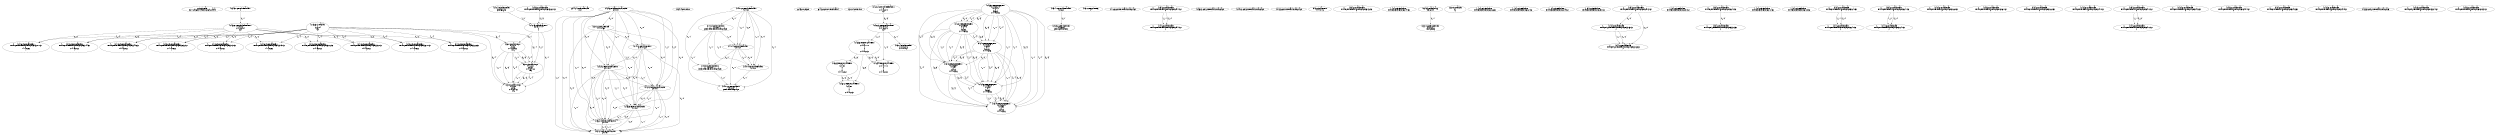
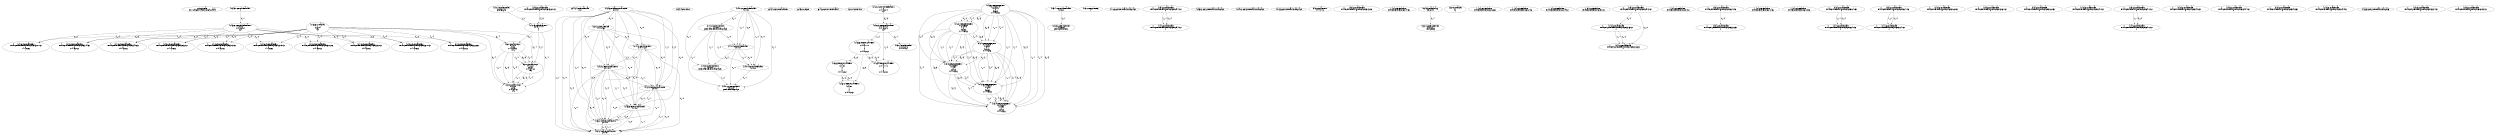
  digraph {
    n1 [label="6850628.main\n003778d9885c149a25b06bc8982a19ab"]
    n2 [label="4254480.GetModuleHandleW\n0"]
    n3 [label="4243306.GetModuleFileNameW\n4194304\n2147408904\n522"]
    n4 [label="4247567.GetLocaleInfoW\nretval_GetUserDefaultUILanguage_33707_32\n3\n2147408268\n4"]
    n5 [label="4247567.GetLocaleInfoW\nretval_GetUserDefaultUILanguage_33794_32\n3\n2147408268\n4"]
    n6 [label="4247567.GetLocaleInfoW\nretval_GetUserDefaultUILanguage_33496_32\n3\n2147408268\n4"]
    n7 [label="4247567.GetLocaleInfoW\nretval_GetUserDefaultUILanguage_33056_32\n3\n2147408268\n4"]
    n8 [label="4247567.GetLocaleInfoW\nretval_GetUserDefaultUILanguage_33057_32\n3\n2147408268\n4"]
    n9 [label="4247567.GetLocaleInfoW\nretval_GetUserDefaultUILanguage_33042_32\n3\n2147408268\n4"]
    n10 [label="4247567.GetLocaleInfoW\nretval_GetUserDefaultUILanguage_33226_32\n3\n2147408268\n4"]
    n11 [label="4247567.GetLocaleInfoW\nretval_GetUserDefaultUILanguage_33237_32\n3\n2147408268\n4"]
    n12 [label="4247567.GetLocaleInfoW\nretval_GetUserDefaultUILanguage_33670_32\n3\n2147408268\n4"]
    n13 [label="4247567.GetLocaleInfoW\nretval_GetUserDefaultUILanguage_33688_32\n3\n2147408268\n4"]
    n14 [label="6844434.SetThreadLocale\n1024"]
    n15 [label="4243965.InitializeCriticalSection\n6917004"]
    n16 [label="4250188.GetSystemInfo\n2147417660"]
    n17 [label="4214413.GetStartupInfoW\n2147417624"]
    n18 [label="4245418.EnterCriticalSection\n6917004"]
    n19 [label="4245469.LeaveCriticalSection\n6917004"]
    n20 [label="4245580.EnterCriticalSection\n6917004"]
    n21 [label="4245621.LeaveCriticalSection\n6917004"]
    n22 [label="4245454.LeaveCriticalSection\n6917004"]
    n23 [label="4243979.GetVersion\n"]
    n24 [label="4244018.GetModuleHandleW\n4244120"]
    n25 [label="4244024.GetProcAddress\n9441320\nGetThreadPreferredUILanguages"]
    n26 [label="4244044.GetModuleHandleW\n4244120"]
    n27 [label="4244050.GetProcAddress\n9441320\nSetThreadPreferredUILanguages"]
    n28 [label="4244070.GetModuleHandleW\n4244120"]
    n29 [label="4244076.GetProcAddress\n9441320\nGetThreadUILanguage"]
+   n30 [label="6844540.GetCommandLineW\n"]
    n31 [label="6844560.GetACP\n"]
    n32 [label="6844580.GetCurrentThreadId\n"]
    n33 [label="4250204.GetVersion\n"]
    n34 [label="4248064.GetModuleFileNameW\n0\n2147408370\n261"]
    n35 [label="4245785.GetLongPathNameW\n2147407710\n2147406542\n261"]
    n36 [label="4246556.RegQueryValueExW\n0\n2147407710\n0\n0\n0\n2147408232"]
    n37 [label="4246599.RegQueryValueExW\n0\n2147407710\n0\n0\n0\n2147408232"]
    n38 [label="4246014.FindFirstFileW\n2147406542\n2147407064"]
    n39 [label="4215383.VirtualAlloc\n0\n1310704\n4096\n4"]
    n40 [label="4250073.LoadStringW\n9441340\n65485\n2147409468\n4096"]
    n41 [label="4250073.LoadStringW\n9441340\n65484\n2147409468\n4096"]
    n42 [label="4250073.LoadStringW\n9441340\n65483\n2147409468\n4096"]
    n43 [label="4246338.RegOpenKeyExW\n2147483649\n4246772\n0\n983065\n2147408236"]
    n44 [label="4246372.RegOpenKeyExW\n2147483650\n4246772\n0\n983065\n2147408236"]
    n45 [label="4246402.RegOpenKeyExW\n2147483649\n4246832\n0\n983065\n2147408236"]
    n46 [label="4246432.RegOpenKeyExW\n2147483650\n4246832\n0\n983065\n2147408236"]
    n47 [label="4246462.RegOpenKeyExW\n2147483649\n4246884\n0\n983065\n2147408236"]
    n48 [label="4246492.RegOpenKeyExW\n2147483649\n4246936\n0\n983065\n2147408236"]
    n49 [label="4245741.GetModuleHandleW\n4246160"]
    n50 [label="4245758.GetProcAddress\n9441320\nGetLongPathNameW"]
    n51 [label="4246635.RegQueryValueExW\n0\n4247000\n0\n0\n0\n2147408232"]
    n52 [label="4246676.RegQueryValueExW\n0\n4247000\n0\n0\n0\n2147408232"]
    n53 [label="4246722.RegCloseKey\n0"]
    n54 [label="4247883.GetUserDefaultUILanguage\n"]
    n55 [label="4245487.IsValidLocale\nretval_GetUserDefaultUILanguage_32941_32\n2"]
    n56 [label="4244766.IsValidLocale\nretval_GetUserDefaultUILanguage_32941_32\n2"]
    n57 [label="4245525.GetSystemDefaultUILanguage\n"]
    n58 [label="4247923.GetSystemDefaultUILanguage\n"]
    n59 [label="4247558.GetUserDefaultUILanguage\n"]
    n60 [label="4247247.FindFirstFileW\n3224341740\n2147407640"]
    n61 [label="4248145.LoadLibraryExW\n3224341740\n0\n2"]
    n62 [label="4245683.CharNextW\n2147407716"]
    n63 [label="4245487.IsValidLocale\nretval_GetUserDefaultUILanguage_33158_32\n2"]
    n64 [label="4245487.IsValidLocale\nretval_GetUserDefaultUILanguage_33162_32\n2"]
    n65 [label="4247263.FindClose\nretval_FindFirstFileW_33797_32"]
    n66 [label="4254893.LoadLibraryA\nuser32.dll"]
    n67 [label="4255148.GetProcAddress\n9441344\nMessageBoxA"]
    n68 [label="4255003.LocalAlloc\n64\n8"]
    n69 [label="4247263.FindClose\nretval_FindFirstFileW_33066_32"]
    n70 [label="4247263.FindClose\nretval_FindFirstFileW_33067_32"]
    n71 [label="4247263.FindClose\nretval_FindFirstFileW_33449_32"]
    n72 [label="4247263.FindClose\nretval_FindFirstFileW_33450_32"]
    n73 [label="4245487.IsValidLocale\nretval_GetUserDefaultUILanguage_32915_32\n2"]
    n74 [label="4245487.IsValidLocale\nretval_GetSystemDefaultUILanguage_33163_32\n2"]
    n75 [label="4244766.IsValidLocale\nretval_GetSystemDefaultUILanguage_33163_32\n2"]
    n76 [label="4247263.FindClose\nretval_FindFirstFileW_33451_32"]
    n77 [label="4245487.IsValidLocale\nretval_GetUserDefaultUILanguage_32842_32\n2"]
    n78 [label="4245487.IsValidLocale\nretval_GetSystemDefaultUILanguage_33323_32\n2"]
    n79 [label="4247263.FindClose\nretval_FindFirstFileW_33724_32"]
    n80 [label="4247263.FindClose\nretval_FindFirstFileW_33725_32"]
    n81 [label="4245487.IsValidLocale\nretval_GetUserDefaultUILanguage_32840_32\n2"]
    n82 [label="4244766.IsValidLocale\nretval_GetUserDefaultUILanguage_32840_32\n2"]
    n83 [label="4245487.IsValidLocale\nretval_GetUserDefaultUILanguage_32841_32\n2"]
    n84 [label="4244766.IsValidLocale\nretval_GetUserDefaultUILanguage_32841_32\n2"]
    n85 [label="4245487.IsValidLocale\nretval_GetUserDefaultUILanguage_32880_32\n2"]
    n86 [label="4245487.IsValidLocale\nretval_GetUserDefaultUILanguage_32881_32\n2"]
    n87 [label="4245487.IsValidLocale\nretval_GetUserDefaultUILanguage_32882_32\n2"]
    n88 [label="4245487.IsValidLocale\nretval_GetUserDefaultUILanguage_32911_32\n2"]
    n89 [label="4245487.IsValidLocale\nretval_GetUserDefaultUILanguage_32912_32\n2"]
    n90 [label="4244766.IsValidLocale\nretval_GetUserDefaultUILanguage_32912_32\n2"]
    n91 [label="4245487.IsValidLocale\nretval_GetUserDefaultUILanguage_32913_32\n2"]
    n92 [label="4245487.IsValidLocale\nretval_GetUserDefaultUILanguage_32914_32\n2"]
    n93 [label="4245487.IsValidLocale\nretval_GetUserDefaultUILanguage_32923_32\n2"]
    n94 [label="4245487.IsValidLocale\nretval_GetUserDefaultUILanguage_32924_32\n2"]
    n95 [label="4245552.GetSystemDefaultUILanguage\n"]
    n96 [label="4245487.IsValidLocale\nretval_GetSystemDefaultUILanguage_33374_32\n2"]
    n97 [label="4245487.IsValidLocale\nretval_GetUserDefaultUILanguage_32843_32\n2"]
    n2 -> n3 [label="(0-->1)"]
    n3 -> n4 [label="(0-->2)"]
    n3 -> n5 [label="(0-->2)"]
    n3 -> n6 [label="(0-->2)"]
    n3 -> n7 [label="(0-->2)"]
    n3 -> n8 [label="(0-->2)"]
    n3 -> n9 [label="(0-->2)"]
    n3 -> n10 [label="(0-->2)"]
    n3 -> n11 [label="(0-->2)"]
    n3 -> n12 [label="(0-->2)"]
    n3 -> n13 [label="(0-->2)"]
    n15 -> n16 [label="(0-->0)"]
    n15 -> n17 [label="(0-->0)"]
    n15 -> n18 [label="(1-->1)"]
    n15 -> n18 [label="(0-->0)"]
    n15 -> n19 [label="(1-->1)"]
    n15 -> n19 [label="(0-->0)"]
    n15 -> n20 [label="(1-->1)"]
    n15 -> n20 [label="(0-->0)"]
    n15 -> n21 [label="(1-->1)"]
    n15 -> n21 [label="(0-->0)"]
    n15 -> n22 [label="(1-->1)"]
    n15 -> n22 [label="(0-->0)"]
    n16 -> n17 [label="(0-->0)"]
    n16 -> n18 [label="(0-->0)"]
    n16 -> n19 [label="(0-->0)"]
    n16 -> n20 [label="(0-->0)"]
    n16 -> n21 [label="(0-->0)"]
    n16 -> n22 [label="(0-->0)"]
    n17 -> n18 [label="(0-->0)"]
-   n17 -> n19 [label="(0-->0)"]
+   n19 -> n17 [label="(0-->0)"]
    n17 -> n20 [label="(0-->0)"]
    n17 -> n21 [label="(0-->0)"]
    n17 -> n22 [label="(0-->0)"]
    n18 -> n19 [label="(1-->1)"]
    n18 -> n19 [label="(0-->0)"]
    n18 -> n20 [label="(1-->1)"]
    n18 -> n20 [label="(0-->0)"]
    n18 -> n21 [label="(1-->1)"]
    n18 -> n21 [label="(0-->0)"]
    n18 -> n22 [label="(1-->1)"]
    n18 -> n22 [label="(0-->0)"]
    n19 -> n20 [label="(1-->1)"]
    n19 -> n20 [label="(0-->0)"]
    n19 -> n21 [label="(1-->1)"]
    n19 -> n21 [label="(0-->0)"]
    n19 -> n22 [label="(1-->1)"]
    n19 -> n22 [label="(0-->0)"]
    n20 -> n21 [label="(1-->1)"]
    n20 -> n21 [label="(0-->0)"]
    n20 -> n22 [label="(1-->1)"]
    n20 -> n22 [label="(0-->0)"]
    n21 -> n22 [label="(1-->1)"]
    n21 -> n22 [label="(0-->0)"]
    n24 -> n25 [label="(0-->1)"]
    n24 -> n26 [label="(1-->1)"]
    n24 -> n26 [label="(0-->0)"]
    n24 -> n27 [label="(0-->1)"]
    n24 -> n28 [label="(1-->1)"]
    n24 -> n28 [label="(0-->0)"]
    n24 -> n29 [label="(0-->1)"]
    n25 -> n26 [label="(1-->0)"]
    n25 -> n27 [label="(1-->1)"]
    n25 -> n28 [label="(1-->0)"]
    n25 -> n29 [label="(1-->1)"]
    n26 -> n27 [label="(0-->1)"]
    n26 -> n28 [label="(1-->1)"]
    n26 -> n28 [label="(0-->0)"]
    n26 -> n29 [label="(0-->1)"]
    n27 -> n29 [label="(1-->1)"]
    n28 -> n29 [label="(0-->1)"]
    n34 -> n35 [label="(3-->3)"]
    n35 -> n36 [label="(1-->2)"]
    n35 -> n37 [label="(1-->2)"]
    n35 -> n38 [label="(2-->1)"]
    n36 -> n37 [label="(2-->2)"]
    n36 -> n37 [label="(6-->6)"]
    n36 -> n51 [label="(6-->6)"]
    n36 -> n52 [label="(6-->6)"]
    n39 -> n4 [label="(4-->4)"]
    n39 -> n5 [label="(4-->4)"]
    n39 -> n6 [label="(4-->4)"]
    n39 -> n7 [label="(4-->4)"]
    n39 -> n8 [label="(4-->4)"]
    n39 -> n9 [label="(4-->4)"]
    n39 -> n10 [label="(4-->4)"]
    n39 -> n11 [label="(4-->4)"]
    n39 -> n12 [label="(4-->4)"]
    n39 -> n13 [label="(4-->4)"]
    n39 -> n40 [label="(3-->4)"]
    n39 -> n41 [label="(3-->4)"]
    n39 -> n42 [label="(3-->4)"]
    n40 -> n41 [label="(1-->1)"]
    n40 -> n41 [label="(3-->3)"]
    n40 -> n41 [label="(4-->4)"]
    n40 -> n42 [label="(1-->1)"]
    n40 -> n42 [label="(3-->3)"]
    n40 -> n42 [label="(4-->4)"]
    n41 -> n42 [label="(1-->1)"]
    n41 -> n42 [label="(3-->3)"]
    n41 -> n42 [label="(4-->4)"]
    n43 -> n44 [label="(2-->2)"]
    n43 -> n44 [label="(4-->4)"]
    n43 -> n44 [label="(5-->5)"]
    n43 -> n45 [label="(1-->1)"]
    n43 -> n45 [label="(4-->4)"]
    n43 -> n45 [label="(5-->5)"]
    n43 -> n46 [label="(4-->4)"]
    n43 -> n46 [label="(5-->5)"]
    n43 -> n47 [label="(1-->1)"]
    n43 -> n47 [label="(4-->4)"]
    n43 -> n47 [label="(5-->5)"]
    n43 -> n48 [label="(1-->1)"]
    n43 -> n48 [label="(4-->4)"]
    n43 -> n48 [label="(5-->5)"]
    n44 -> n45 [label="(4-->4)"]
    n44 -> n45 [label="(5-->5)"]
    n44 -> n46 [label="(1-->1)"]
    n44 -> n46 [label="(4-->4)"]
    n44 -> n46 [label="(5-->5)"]
    n44 -> n47 [label="(4-->4)"]
    n44 -> n47 [label="(5-->5)"]
    n44 -> n48 [label="(4-->4)"]
    n44 -> n48 [label="(5-->5)"]
    n45 -> n46 [label="(2-->2)"]
    n45 -> n46 [label="(4-->4)"]
    n45 -> n46 [label="(5-->5)"]
    n45 -> n47 [label="(1-->1)"]
    n45 -> n47 [label="(4-->4)"]
    n45 -> n47 [label="(5-->5)"]
    n45 -> n48 [label="(1-->1)"]
    n45 -> n48 [label="(4-->4)"]
    n45 -> n48 [label="(5-->5)"]
    n46 -> n47 [label="(4-->4)"]
    n46 -> n47 [label="(5-->5)"]
    n46 -> n48 [label="(4-->4)"]
    n46 -> n48 [label="(5-->5)"]
    n47 -> n48 [label="(1-->1)"]
    n47 -> n48 [label="(4-->4)"]
    n47 -> n48 [label="(5-->5)"]
    n49 -> n50 [label="(0-->1)"]
    n51 -> n52 [label="(2-->2)"]
    n51 -> n52 [label="(6-->6)"]
    n55 -> n56 [label="(1-->1)"]
    n55 -> n56 [label="(2-->2)"]
    n60 -> n61 [label="(1-->1)"]
    n61 -> n40 [label="(0-->1)"]
    n61 -> n41 [label="(0-->1)"]
    n61 -> n42 [label="(0-->1)"]
    n64 -> n61 [label="(2-->3)"]
    n66 -> n67 [label="(0-->1)"]
    n73 -> n74 [label="(2-->2)"]
    n73 -> n75 [label="(2-->2)"]
    n74 -> n75 [label="(1-->1)"]
    n74 -> n75 [label="(2-->2)"]
    n77 -> n78 [label="(2-->2)"]
    n81 -> n82 [label="(1-->1)"]
    n81 -> n82 [label="(2-->2)"]
    n83 -> n84 [label="(1-->1)"]
    n83 -> n84 [label="(2-->2)"]
    n89 -> n90 [label="(1-->1)"]
    n89 -> n90 [label="(2-->2)"]
  }
